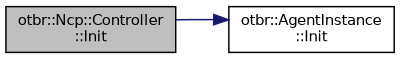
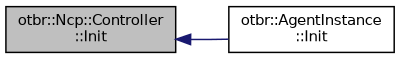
  digraph {
    rankdir=LR
    node [color=black fontname=Helvetica fontsize=10 shape=record style=filled]
    n1 [fillcolor=grey75 fontcolor=black height=0.2 label="otbr::Ncp::Controller\l::Init" width=0.4]
    n2 [fillcolor=white height=0.2 label="otbr::AgentInstance\l::Init" width=0.4]
-   n2 -> n1 [color=midnightblue dir=back fontname=Helvetica fontsize=10 labelfontname=Helvetica labelfontsize=10 style=solid]
+   n1 -> n2 [color=midnightblue dir=back fontname=Helvetica fontsize=10 labelfontname=Helvetica labelfontsize=10 style=solid]
  }
